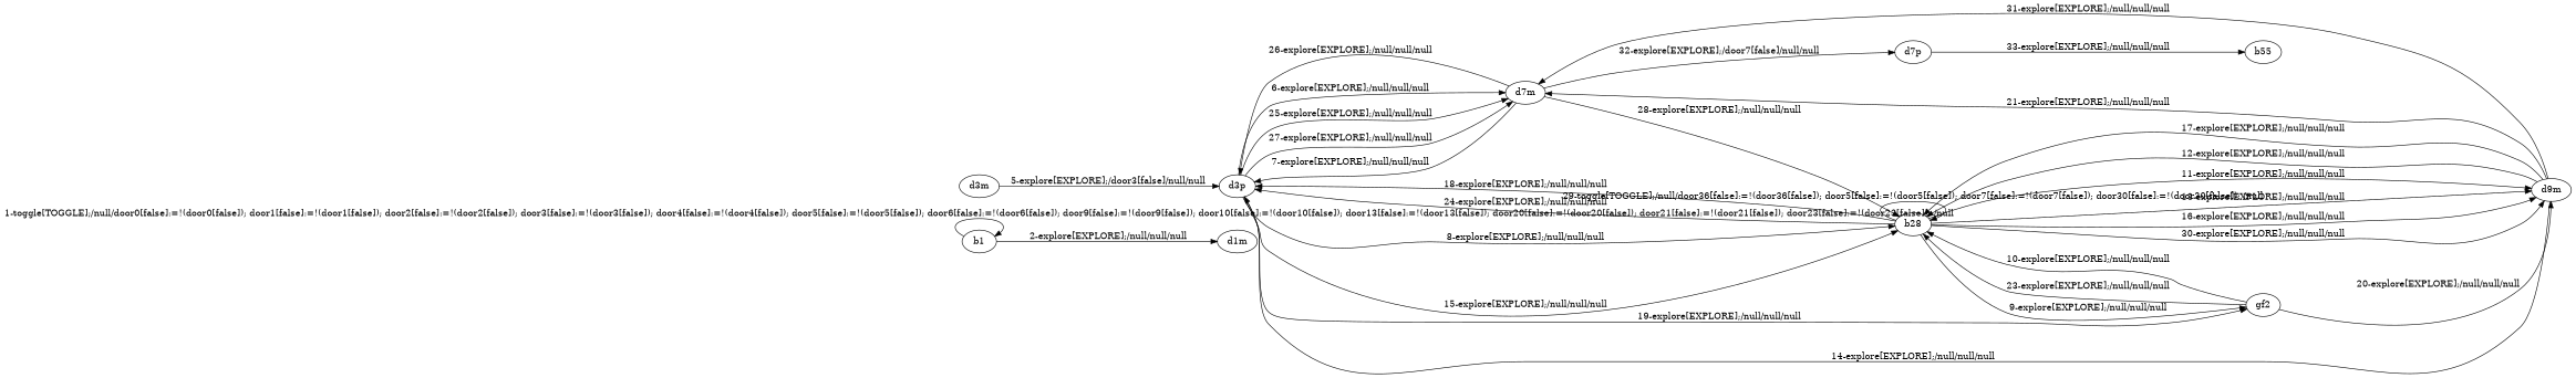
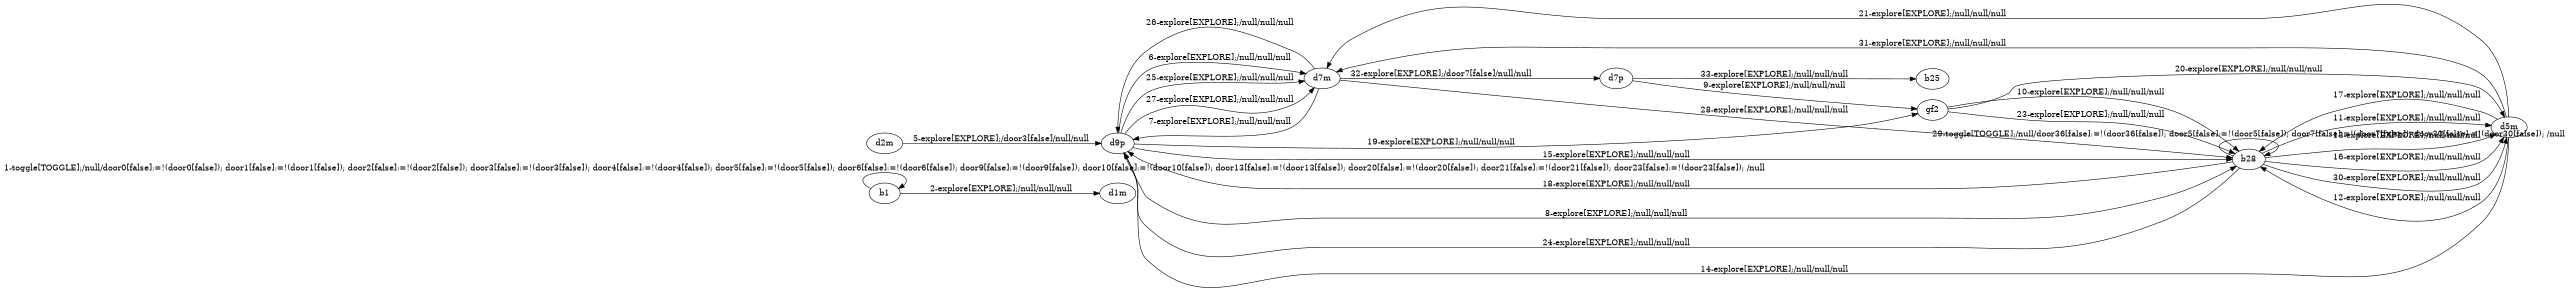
  digraph {
    rankdir=LR
    b1
    d1m
-   d3m
-   d3p
+   d3m [label=d2m]
+   d3p [label=d9p]
    d7m
    b28
    gf2
    d7p
-   d5m [label=d9m]
-   b25 [label=b55]
+   d5m
+   b25
    b1 -> b1 [label="1-toggle[TOGGLE];/null/door0[false]:=!(door0[false]); door1[false]:=!(door1[false]); door2[false]:=!(door2[false]); door3[false]:=!(door3[false]); door4[false]:=!(door4[false]); door5[false]:=!(door5[false]); door6[false]:=!(door6[false]); door9[false]:=!(door9[false]); door10[false]:=!(door10[false]); door13[false]:=!(door13[false]); door20[false]:=!(door20[false]); door21[false]:=!(door21[false]); door23[false]:=!(door23[false]); /null"]
    b1 -> d1m [label="2-explore[EXPLORE];/null/null/null"]
    d3m -> d3p [label="5-explore[EXPLORE];/door3[false]/null/null"]
    d3p -> d7m [label="6-explore[EXPLORE];/null/null/null"]
    d3p -> d7m [label="25-explore[EXPLORE];/null/null/null"]
    d3p -> d7m [label="27-explore[EXPLORE];/null/null/null"]
    d3p -> b28 [label="8-explore[EXPLORE];/null/null/null"]
    d3p -> b28 [label="15-explore[EXPLORE];/null/null/null"]
    d3p -> gf2 [label="19-explore[EXPLORE];/null/null/null"]
    d7m -> d3p [label="7-explore[EXPLORE];/null/null/null"]
    d7m -> d3p [label="26-explore[EXPLORE];/null/null/null"]
    d7m -> b28 [label="28-explore[EXPLORE];/null/null/null"]
    d7m -> d7p [label="32-explore[EXPLORE];/door7[false]/null/null"]
    b28 -> d3p [label="18-explore[EXPLORE];/null/null/null"]
    b28 -> d3p [label="24-explore[EXPLORE];/null/null/null"]
    b28 -> b28 [label="29-toggle[TOGGLE];/null/door36[false]:=!(door36[false]); door5[false]:=!(door5[false]); door7[false]:=!(door7[false]); door30[false]:=!(door30[false]); /null"]
-   b28 -> gf2 [label="9-explore[EXPLORE];/null/null/null"]
+   d7p -> gf2 [label="9-explore[EXPLORE];/null/null/null"]
    b28 -> d5m [label="11-explore[EXPLORE];/null/null/null"]
    b28 -> d5m [label="13-explore[EXPLORE];/null/null/null"]
    b28 -> d5m [label="16-explore[EXPLORE];/null/null/null"]
    b28 -> d5m [label="30-explore[EXPLORE];/null/null/null"]
    gf2 -> b28 [label="10-explore[EXPLORE];/null/null/null"]
    gf2 -> b28 [label="23-explore[EXPLORE];/null/null/null"]
    gf2 -> d5m [label="20-explore[EXPLORE];/null/null/null"]
    d7p -> b25 [label="33-explore[EXPLORE];/null/null/null"]
    d5m -> d3p [label="14-explore[EXPLORE];/null/null/null"]
    d5m -> d7m [label="21-explore[EXPLORE];/null/null/null"]
    d5m -> d7m [label="31-explore[EXPLORE];/null/null/null"]
    d5m -> b28 [label="12-explore[EXPLORE];/null/null/null"]
    d5m -> b28 [label="17-explore[EXPLORE];/null/null/null"]
  }
